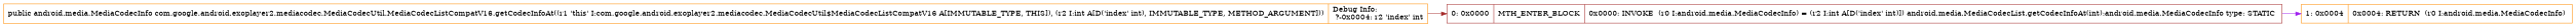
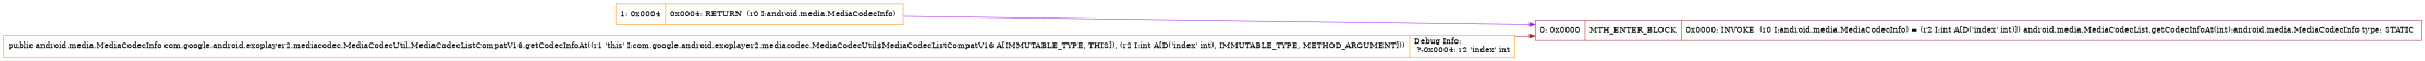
  digraph {
    rankdir=LR
    node [shape=record style=filled fillcolor=white color=darkorange]
    n1 [label="{0\:\ 0x0000|MTH_ENTER_BLOCK\l|0x0000: INVOKE  (r0 I:android.media.MediaCodecInfo) = (r2 I:int A[D('index' int)]) android.media.MediaCodecList.getCodecInfoAt(int):android.media.MediaCodecInfo type: STATIC \l}" color=brown]
    n2 [label="{1\:\ 0x0004|0x0004: RETURN  (r0 I:android.media.MediaCodecInfo) \l}"]
    n3 [label="{public android.media.MediaCodecInfo com.google.android.exoplayer2.mediacodec.MediaCodecUtil.MediaCodecListCompatV16.getCodecInfoAt((r1 'this' I:com.google.android.exoplayer2.mediacodec.MediaCodecUtil$MediaCodecListCompatV16 A[IMMUTABLE_TYPE, THIS]), (r2 I:int A[D('index' int), IMMUTABLE_TYPE, METHOD_ARGUMENT]))  | Debug Info:\l  ?\-0x0004: r2 'index' int\l}"]
-   n1 -> n2 [color=purple]
+   n2 -> n1 [color=purple]
    n3 -> n1 [color=brown]
  }
